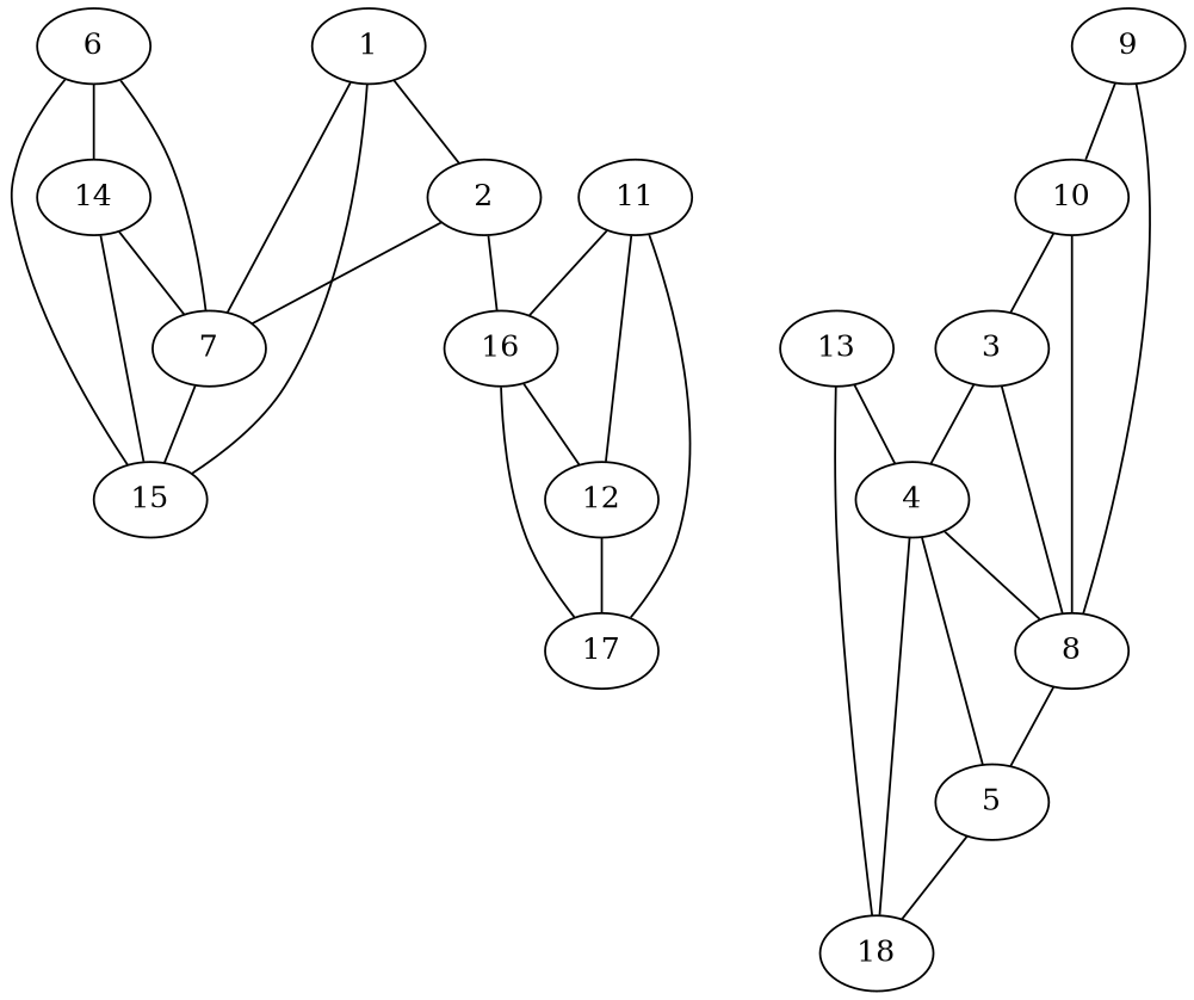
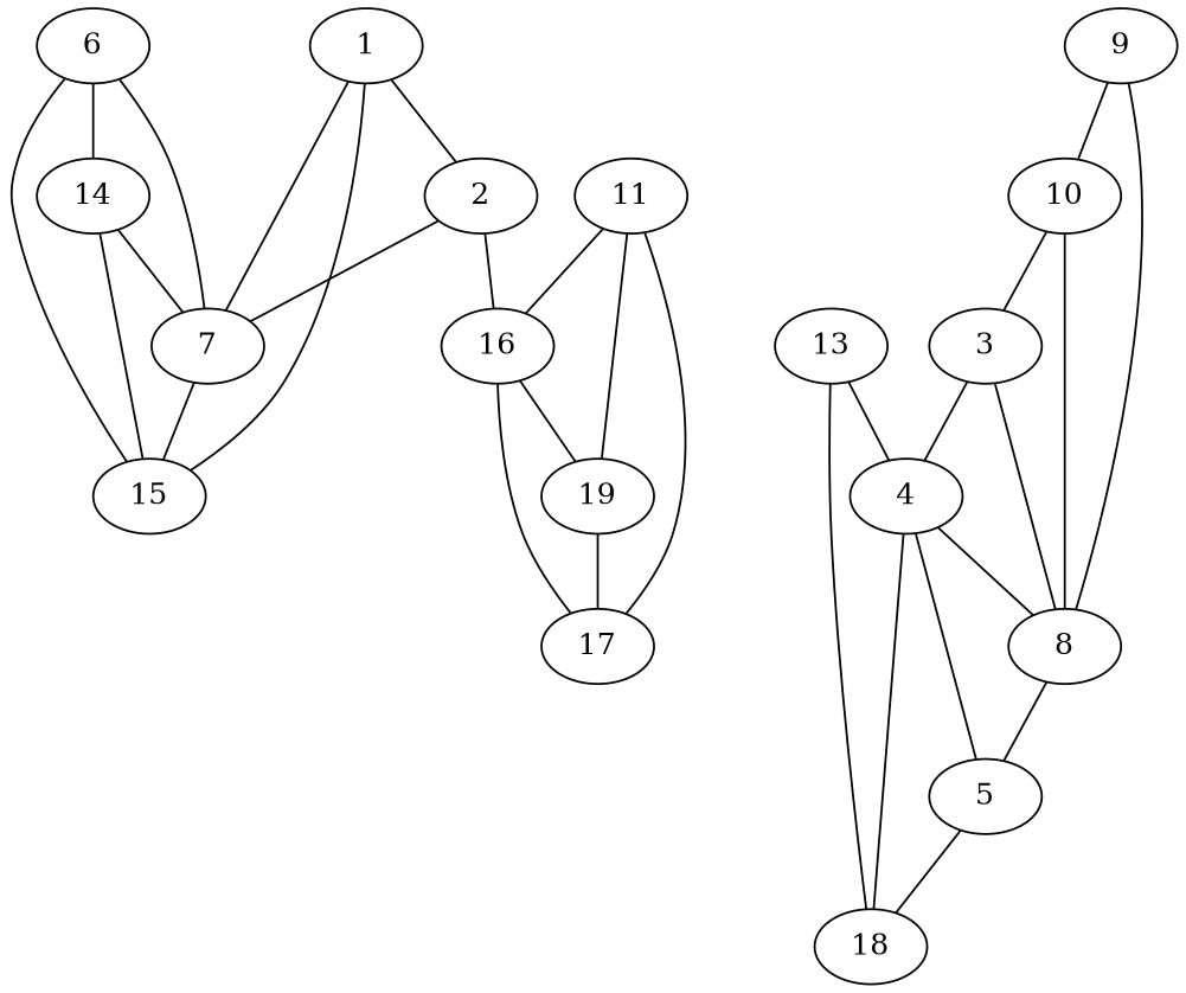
  graph {
    node [aaLength=4 sequence=PTVFFDIA type=1]
    edge [distance0=8.0 frequency=1 type0=1]
    1 [aaLength=5 sequence=FADKV type=0]
    2 [aaLength=12 sequence=PKTAENFRALST type=0]
    7 [aaLength=9 sequence=PLGRVSFEL]
    15 [sequence=VDGE type=2]
    16 [sequence=GEKG type=2]
-   12 [aaLength=7 sequence=GSCFHRI]
+   12 [aaLength=7 sequence=GSCFHRI label=19]
    17 [sequence=IPGF type=2]
    3 [aaLength=5 sequence=TEWLD type=0]
    4 [aaLength=8 sequence=GMNIVEAM type=0]
    8 [aaLength=8 sequence=VVFGKVKE]
    5 [sequence=ERFG type=0]
    18 [sequence=SRNG type=2]
    6 [aaLength=8]
    14 [aaLength=8]
    9 [aaLength=6 sequence=GILSMA]
    10 [aaLength=6 sequence=QFFICT]
    11 [sequence=MCQG]
    13 [aaLength=10 sequence=KITIADCGQL]
    1 -- 2 [distance0=5.0]
    1 -- 7 [distance0=9.0 type0=2]
    1 -- 15 [distance0=13.0 type0=3]
    2 -- 7 [distance0=14.0 type0=3]
    2 -- 16 [distance0=12.0 distance1=0.0 frequency=2 type0=2 type1=5]
    7 -- 15 [distance0=4.0]
    16 -- 12 [distance1=0.0 frequency=2 type1=4]
    16 -- 17 [distance0=15.0 type0=3]
    12 -- 17 [distance0=7.0 distance1=0.0 frequency=2 type1=5]
    3 -- 4 [distance0=16.0 type0=3]
    3 -- 8 [distance1=0.0 frequency=2 type1=4]
    4 -- 8 [type0=2]
    4 -- 5 [distance1=0.0 frequency=2 type1=5]
    4 -- 18 [distance0=12.0 type0=3]
    8 -- 5 [distance0=16.0 type0=3]
    5 -- 18 [distance0=4.0 distance1=0.0 frequency=2 type1=5]
    6 -- 7 [distance0=12.0 type0=3]
    6 -- 15 [type0=2]
    6 -- 14 [distance0=0.0 distance1=0.0 frequency=2 type1=5]
    14 -- 7 [distance0=12.0 type0=3]
    14 -- 15 [distance1=0.0 frequency=2 type0=2 type1=5]
    9 -- 8 [distance0=31.0 type0=3]
    9 -- 10 [distance0=15.0 distance1=0.0 frequency=2 type1=4]
    10 -- 3 [distance1=0.0 frequency=2 type1=4]
    10 -- 8 [distance0=16.0 type0=3]
    11 -- 16 [distance0=19.0 type0=3]
    11 -- 12 [distance0=11.0 type0=2]
    11 -- 17 [distance0=4.0]
    13 -- 4 [distance0=20.0 type0=3]
    13 -- 18
  }
